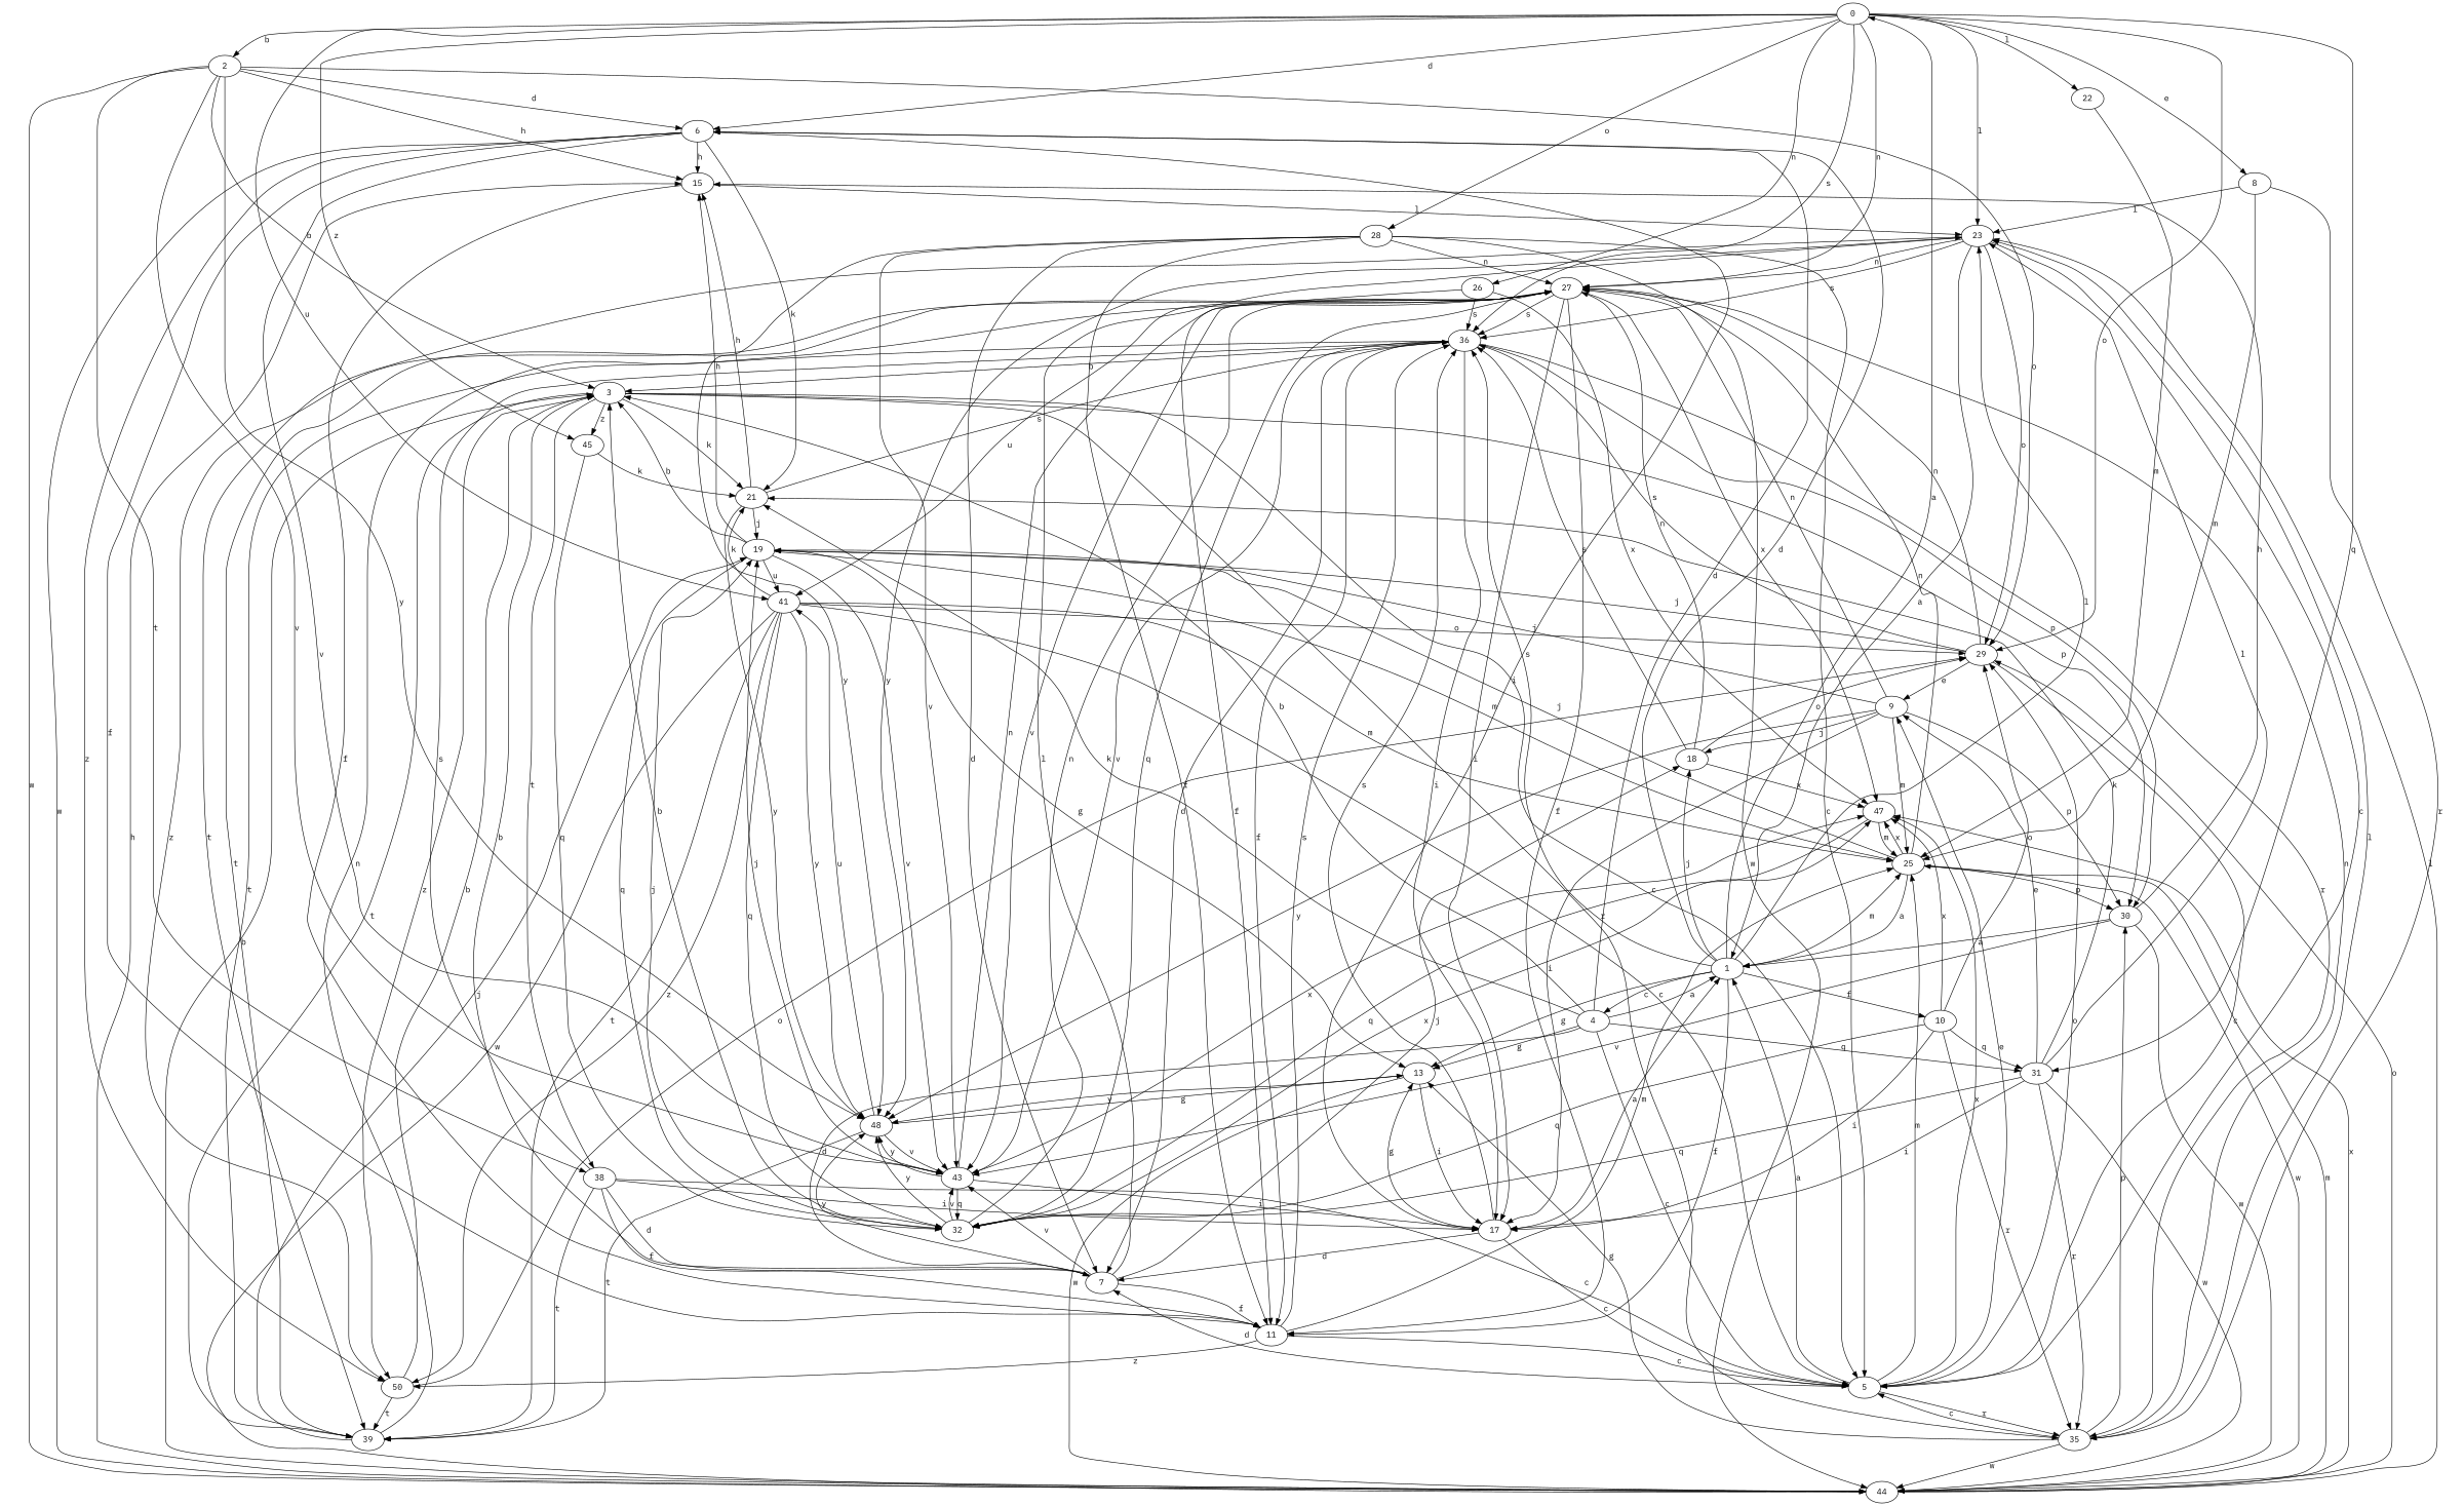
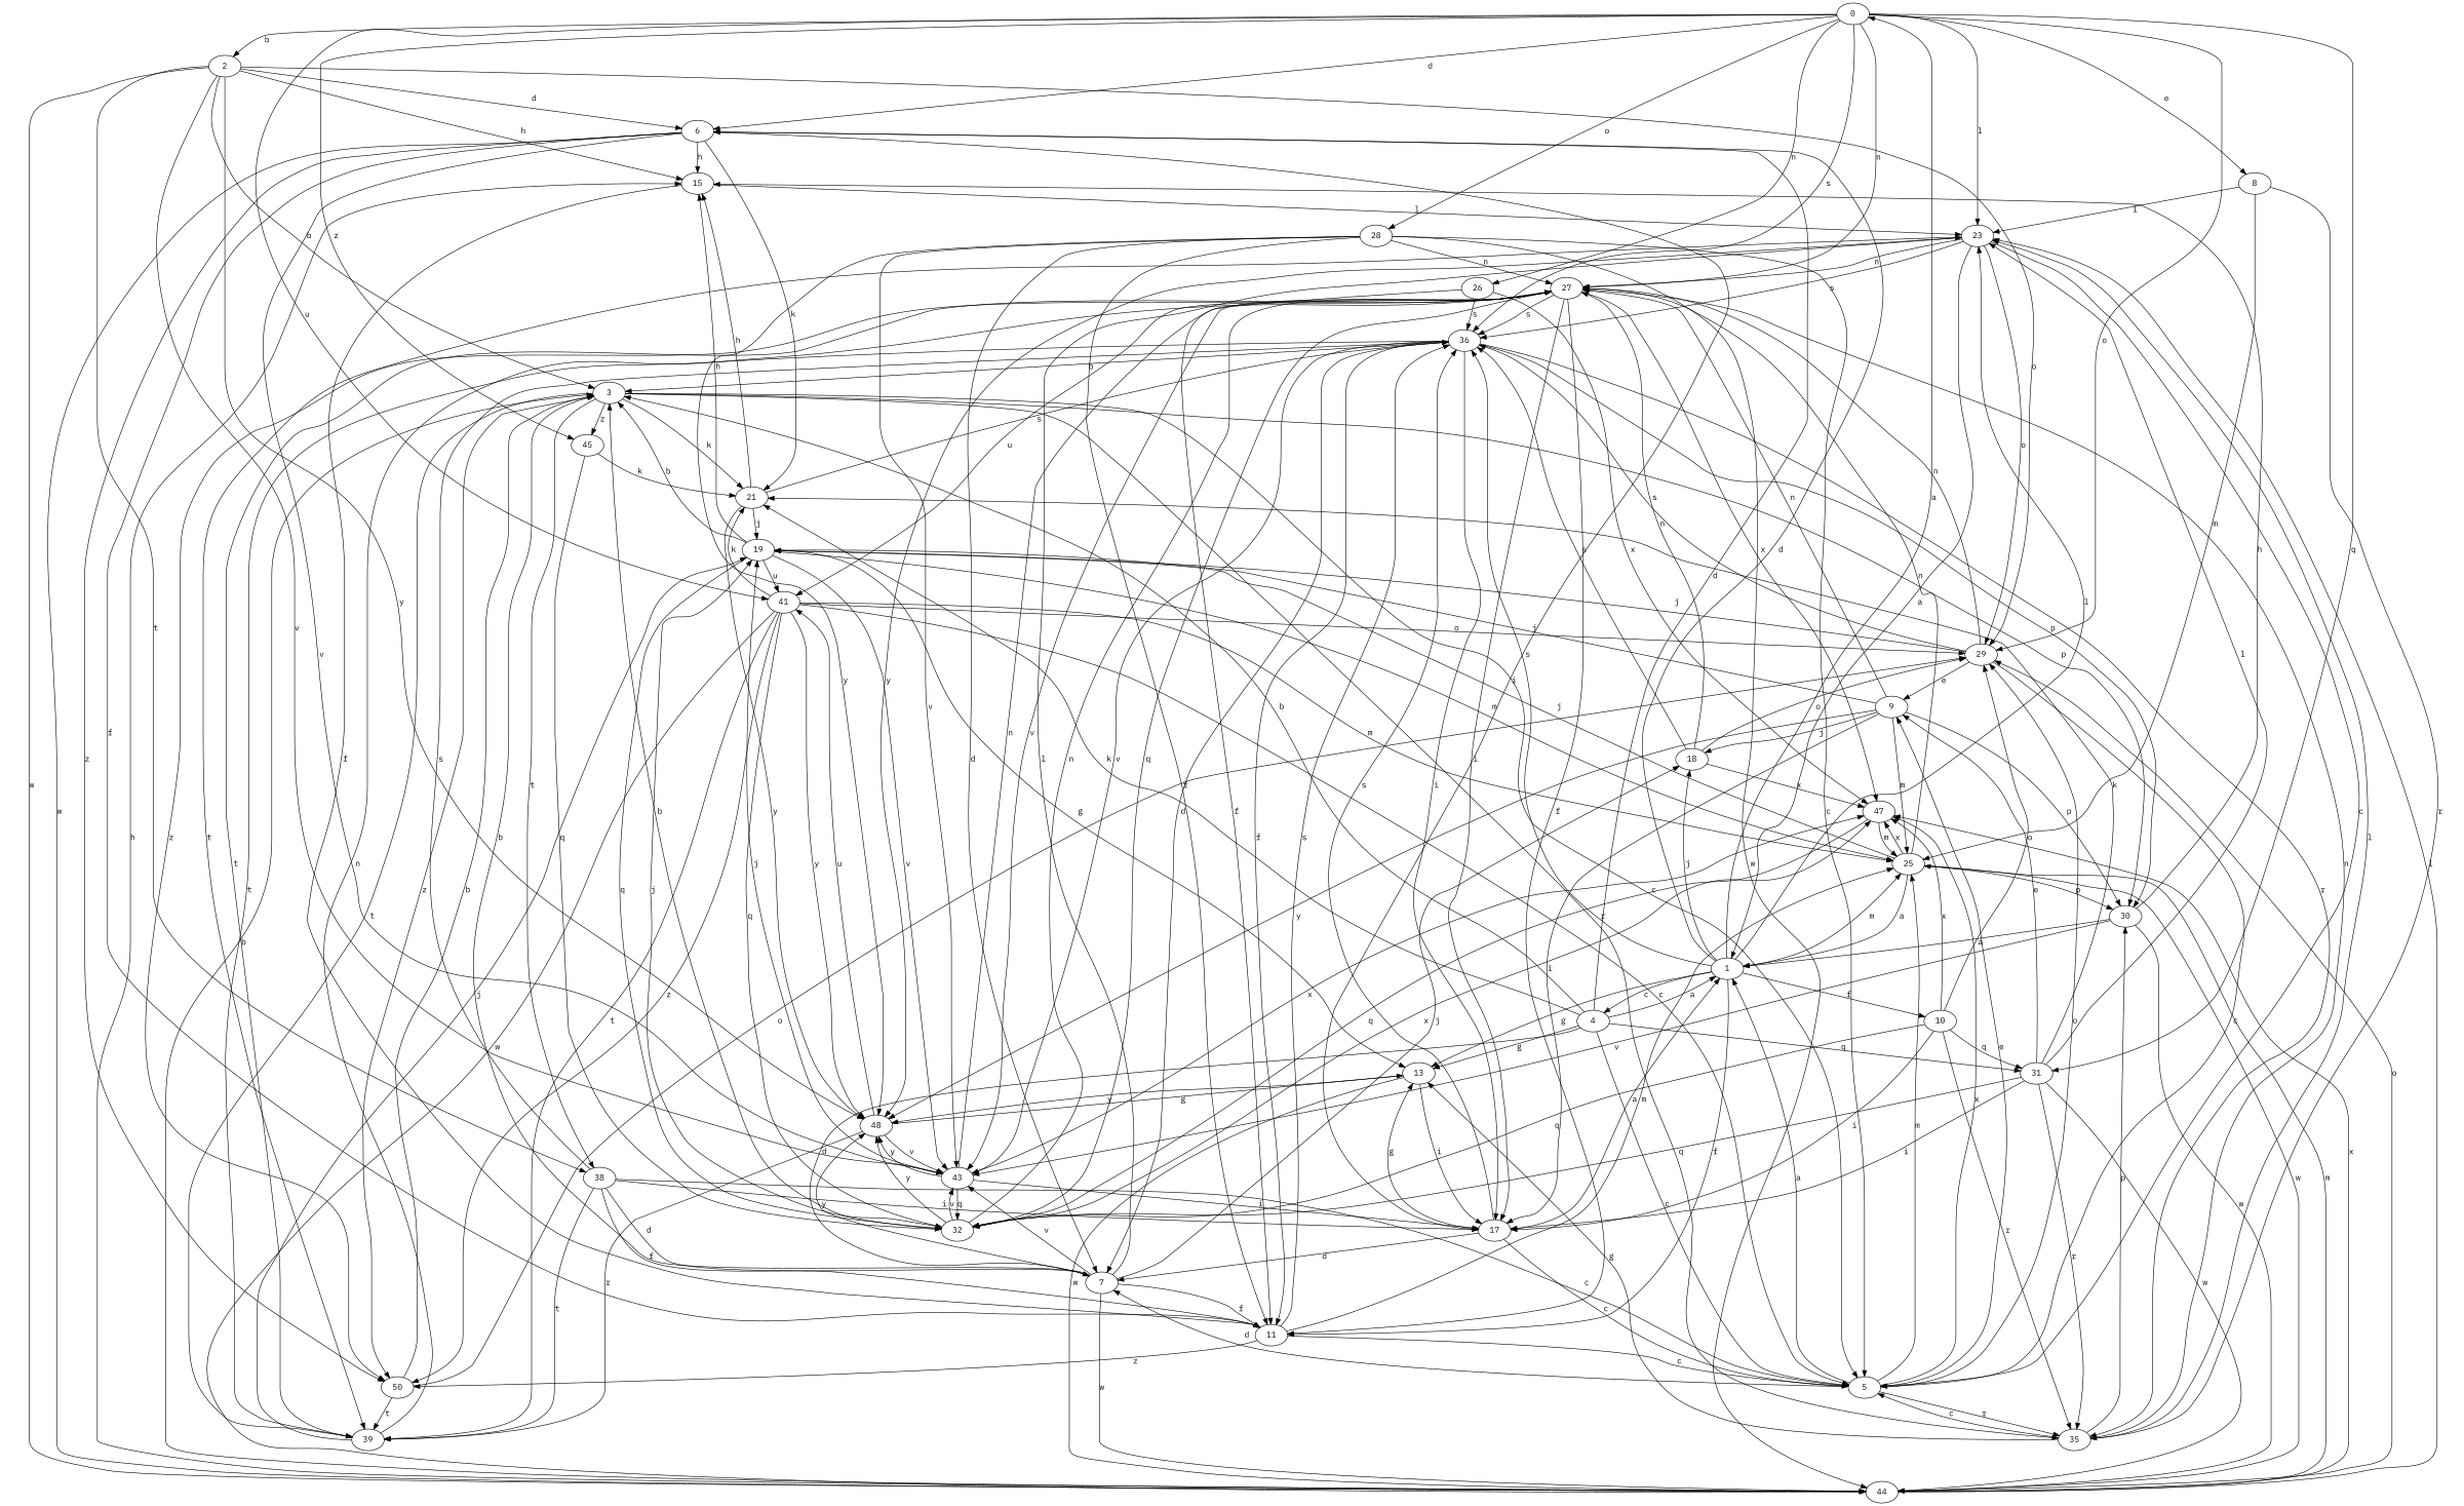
  strict digraph {
    fontname="IBM Plex Mono"
    node [fontname="IBM Plex Mono"]
    edge [fontname="IBM Plex Mono"]
    0
    2
    6
-   22
    23
    26
    27
    28
    29
    31
    36
    41
    n13 [label=45]
    8
    3
    15
    38
    43
    44
    48
    11
    21
    50
    17
    25
    1
    5
    39
    47
    32
    7
    9
    19
    35
    30
    4
    10
    13
    18
    0 -> 2 [label=b]
    0 -> 6 [label=d]
-   0 -> 22 [label=l]
    0 -> 23 [label=l]
    0 -> 26 [label=n]
    0 -> 27 [label=n]
    0 -> 28 [label=o]
    0 -> 29 [label=o]
    0 -> 31 [label=q]
    0 -> 36 [label=s]
    0 -> 41 [label=u]
    0 -> n13 [label=z]
    0 -> 8 [label=e]
    2 -> 6 [label=d]
    2 -> 29 [label=o]
    2 -> 3 [label=b]
    2 -> 15 [label=h]
    2 -> 38 [label=t]
    2 -> 43 [label=v]
    2 -> 44 [label=w]
    2 -> 48 [label=y]
    6 -> 15 [label=h]
    6 -> 43 [label=v]
    6 -> 44 [label=w]
    6 -> 11 [label=f]
    6 -> 21 [label=k]
    6 -> 50 [label=z]
    6 -> 17 [label=i]
-   22 -> 25 [label=m]
    23 -> 27 [label=n]
    23 -> 29 [label=o]
    23 -> 36 [label=s]
    23 -> 48 [label=y]
    23 -> 1 [label=a]
    23 -> 5 [label=c]
    23 -> 39 [label=t]
    26 -> 36 [label=s]
    26 -> 11 [label=f]
    26 -> 47 [label=x]
    27 -> 36 [label=s]
    27 -> 41 [label=u]
    27 -> 43 [label=v]
    27 -> 11 [label=f]
    27 -> 50 [label=z]
    27 -> 17 [label=i]
    27 -> 39 [label=t]
    27 -> 47 [label=x]
    27 -> 32 [label=q]
    28 -> 27 [label=n]
    28 -> 43 [label=v]
    28 -> 44 [label=w]
    28 -> 48 [label=y]
    28 -> 11 [label=f]
    28 -> 5 [label=c]
    28 -> 7 [label=d]
    29 -> 27 [label=n]
    29 -> 36 [label=s]
    29 -> 5 [label=c]
    29 -> 9 [label=e]
    29 -> 19 [label=j]
    31 -> 23 [label=l]
    31 -> 44 [label=w]
    31 -> 21 [label=k]
    31 -> 17 [label=i]
    31 -> 32 [label=q]
    31 -> 9 [label=e]
    31 -> 35 [label=r]
    36 -> 3 [label=b]
    36 -> 43 [label=v]
    36 -> 11 [label=f]
    36 -> 17 [label=i]
    36 -> 39 [label=t]
    36 -> 7 [label=d]
    36 -> 35 [label=r]
    36 -> 30 [label=p]
    41 -> 29 [label=o]
    41 -> 44 [label=w]
    41 -> 48 [label=y]
    41 -> 21 [label=k]
    41 -> 50 [label=z]
    41 -> 25 [label=m]
    41 -> 5 [label=c]
    41 -> 39 [label=t]
    41 -> 32 [label=q]
    n13 -> 21 [label=k]
    n13 -> 32 [label=q]
    8 -> 23 [label=l]
    8 -> 25 [label=m]
    8 -> 35 [label=r]
    3 -> n13 [label=z]
    3 -> 38 [label=t]
    3 -> 21 [label=k]
    3 -> 50 [label=z]
    3 -> 5 [label=c]
    3 -> 39 [label=t]
    3 -> 35 [label=r]
    3 -> 30 [label=p]
    15 -> 23 [label=l]
    15 -> 11 [label=f]
    38 -> 36 [label=s]
    38 -> 11 [label=f]
    38 -> 17 [label=i]
    38 -> 5 [label=c]
    38 -> 39 [label=t]
    38 -> 7 [label=d]
    43 -> 27 [label=n]
    43 -> 48 [label=y]
    43 -> 17 [label=i]
    43 -> 47 [label=x]
    43 -> 32 [label=q]
    43 -> 19 [label=j]
    44 -> 23 [label=l]
    44 -> 29 [label=o]
    44 -> 3 [label=b]
    44 -> 15 [label=h]
    44 -> 25 [label=m]
    44 -> 47 [label=x]
    48 -> 41 [label=u]
    48 -> 43 [label=v]
-   48 -> 39 [label=t]
+   48 -> 39 [label=r]
    48 -> 13 [label=g]
    11 -> 36 [label=s]
    11 -> 50 [label=z]
    11 -> 25 [label=m]
    11 -> 5 [label=c]
    21 -> 36 [label=s]
    21 -> 15 [label=h]
    21 -> 48 [label=y]
    21 -> 19 [label=j]
    50 -> 29 [label=o]
    50 -> 3 [label=b]
    50 -> 39 [label=t]
    17 -> 36 [label=s]
    17 -> 1 [label=a]
    17 -> 5 [label=c]
    17 -> 7 [label=d]
    17 -> 13 [label=g]
    25 -> 27 [label=n]
    25 -> 44 [label=w]
    25 -> 1 [label=a]
    25 -> 47 [label=x]
    25 -> 19 [label=j]
    25 -> 30 [label=p]
    1 -> 0 [label=a]
    1 -> 6 [label=d]
    1 -> 23 [label=l]
    1 -> 36 [label=s]
    1 -> 11 [label=f]
    1 -> 25 [label=m]
    1 -> 4 [label=c]
    1 -> 10 [label=f]
    1 -> 13 [label=g]
    1 -> 18 [label=j]
    5 -> 29 [label=o]
    5 -> 25 [label=m]
    5 -> 1 [label=a]
    5 -> 47 [label=x]
    5 -> 7 [label=d]
    5 -> 9 [label=e]
    5 -> 35 [label=r]
    39 -> 27 [label=n]
    39 -> 19 [label=j]
    47 -> 25 [label=m]
    47 -> 32 [label=q]
    32 -> 27 [label=n]
    32 -> 3 [label=b]
    32 -> 43 [label=v]
    32 -> 48 [label=y]
    32 -> 47 [label=x]
    32 -> 19 [label=j]
    7 -> 23 [label=l]
    7 -> 3 [label=b]
    7 -> 43 [label=v]
    7 -> 48 [label=y]
    7 -> 11 [label=f]
    7 -> 18 [label=j]
    9 -> 27 [label=n]
    9 -> 48 [label=y]
    9 -> 17 [label=i]
    9 -> 25 [label=m]
    9 -> 19 [label=j]
    9 -> 30 [label=p]
    9 -> 18 [label=j]
    19 -> 41 [label=u]
    19 -> 3 [label=b]
    19 -> 15 [label=h]
    19 -> 43 [label=v]
    19 -> 25 [label=m]
    19 -> 32 [label=q]
    19 -> 13 [label=g]
    35 -> 23 [label=l]
    35 -> 27 [label=n]
-   35 -> 44 [label=w]
+   7 -> 44 [label=w]
    35 -> 5 [label=c]
    35 -> 30 [label=p]
    35 -> 13 [label=g]
    30 -> 15 [label=h]
    30 -> 43 [label=v]
    30 -> 44 [label=w]
    30 -> 1 [label=a]
    4 -> 6 [label=d]
    4 -> 31 [label=q]
    4 -> 3 [label=b]
    4 -> 21 [label=k]
    4 -> 1 [label=a]
    4 -> 5 [label=c]
    4 -> 7 [label=d]
    4 -> 13 [label=g]
    10 -> 29 [label=o]
    10 -> 31 [label=q]
    10 -> 17 [label=i]
    10 -> 47 [label=x]
    10 -> 32 [label=q]
    10 -> 35 [label=r]
    13 -> 44 [label=w]
    13 -> 48 [label=y]
    13 -> 17 [label=i]
    18 -> 27 [label=n]
    18 -> 29 [label=o]
    18 -> 36 [label=s]
    18 -> 47 [label=x]
  }
